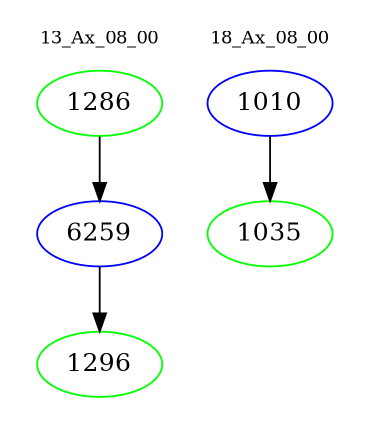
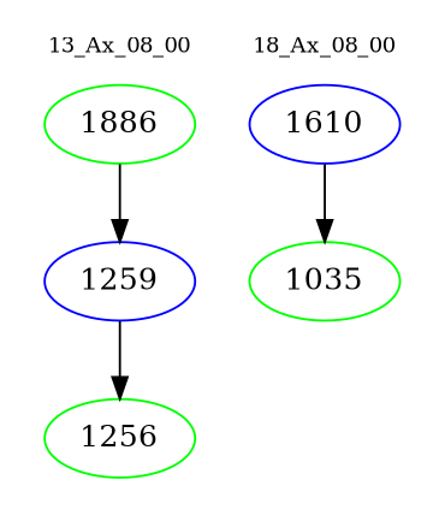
  digraph {
    node [color=green]
    edge [color=black]
-   n1 [label=1286]
-   n2 [color=blue label=6259]
-   n3 [label=1296]
-   n4 [color=blue label=1010]
+   n1 [label=1886]
+   n2 [color=blue label=1259]
+   n3 [label=1256]
+   n4 [color=blue label=1610]
    n5 [label=1035]
    subgraph cluster_1 {
      color=white
      fontsize=10
      label="13_Ax_08_00"
      n1
      n2
      n3
    }
    subgraph cluster_2 {
      color=white
      fontsize=10
      label="18_Ax_08_00"
      n4
      n5
    }
    n1 -> n2
    n2 -> n3
    n4 -> n5
  }
